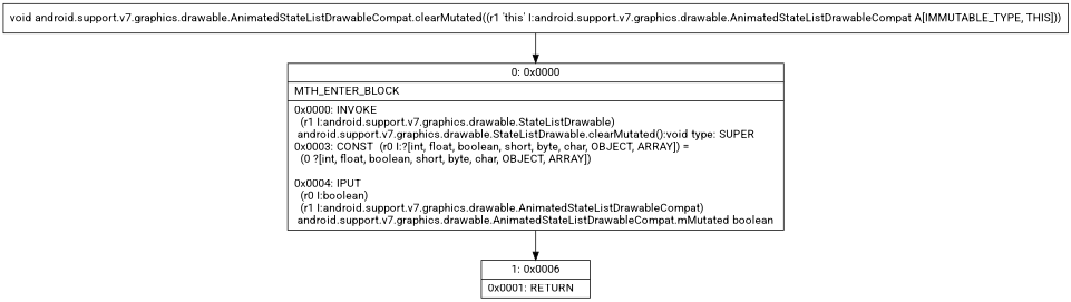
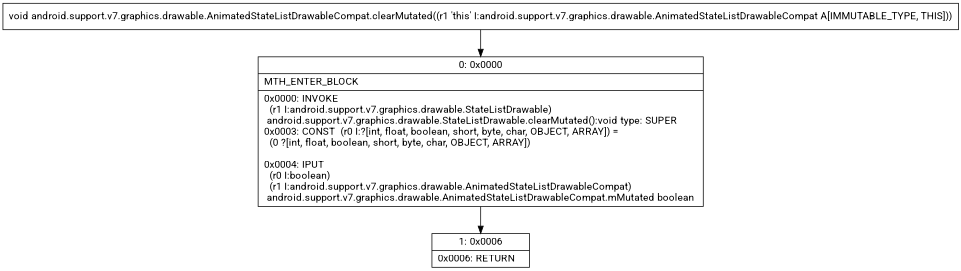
  digraph {
    fontname=Roboto
    node [shape=record fontname=Roboto]
    edge [fontname=Roboto]
    n1 [label="{0\:\ 0x0000|MTH_ENTER_BLOCK\l|0x0000: INVOKE  \l  (r1 I:android.support.v7.graphics.drawable.StateListDrawable)\l android.support.v7.graphics.drawable.StateListDrawable.clearMutated():void type: SUPER \l0x0003: CONST  (r0 I:?[int, float, boolean, short, byte, char, OBJECT, ARRAY]) = \l  (0 ?[int, float, boolean, short, byte, char, OBJECT, ARRAY])\l \l0x0004: IPUT  \l  (r0 I:boolean)\l  (r1 I:android.support.v7.graphics.drawable.AnimatedStateListDrawableCompat)\l android.support.v7.graphics.drawable.AnimatedStateListDrawableCompat.mMutated boolean \l}"]
-   n2 [label="{1\:\ 0x0006|0x0001: RETURN   \l}"]
+   n2 [label="{1\:\ 0x0006|0x0006: RETURN   \l}"]
    n3 [label="{void android.support.v7.graphics.drawable.AnimatedStateListDrawableCompat.clearMutated((r1 'this' I:android.support.v7.graphics.drawable.AnimatedStateListDrawableCompat A[IMMUTABLE_TYPE, THIS])) }"]
    n1 -> n2
    n3 -> n1
  }
